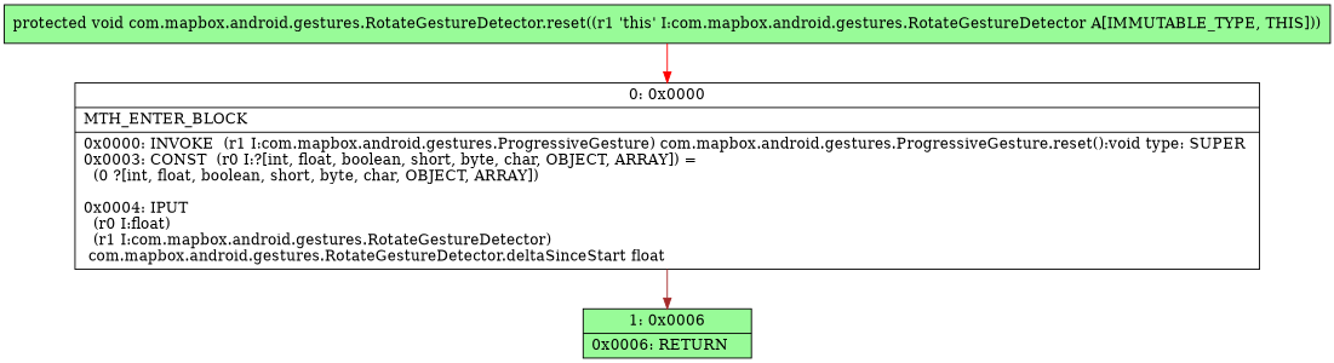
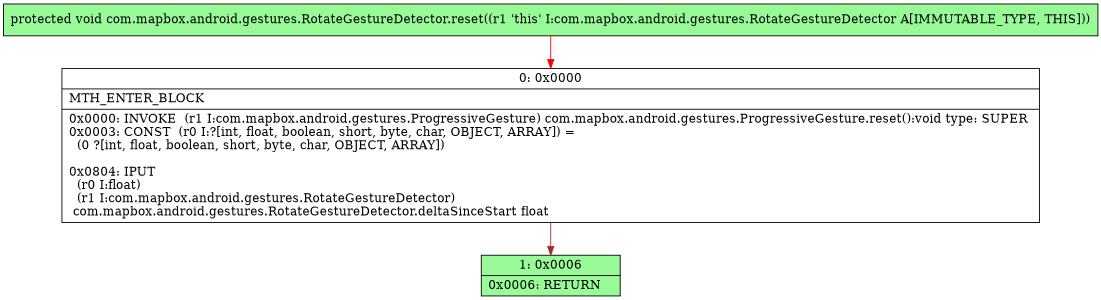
  digraph {
    node [shape=record style=filled fillcolor=palegreen]
-   n1 [label="{0\:\ 0x0000|MTH_ENTER_BLOCK\l|0x0000: INVOKE  (r1 I:com.mapbox.android.gestures.ProgressiveGesture) com.mapbox.android.gestures.ProgressiveGesture.reset():void type: SUPER \l0x0003: CONST  (r0 I:?[int, float, boolean, short, byte, char, OBJECT, ARRAY]) = \l  (0 ?[int, float, boolean, short, byte, char, OBJECT, ARRAY])\l \l0x0004: IPUT  \l  (r0 I:float)\l  (r1 I:com.mapbox.android.gestures.RotateGestureDetector)\l com.mapbox.android.gestures.RotateGestureDetector.deltaSinceStart float \l}" fillcolor=white]
+   n1 [label="{0\:\ 0x0000|MTH_ENTER_BLOCK\l|0x0000: INVOKE  (r1 I:com.mapbox.android.gestures.ProgressiveGesture) com.mapbox.android.gestures.ProgressiveGesture.reset():void type: SUPER \l0x0003: CONST  (r0 I:?[int, float, boolean, short, byte, char, OBJECT, ARRAY]) = \l  (0 ?[int, float, boolean, short, byte, char, OBJECT, ARRAY])\l \l0x0804: IPUT  \l  (r0 I:float)\l  (r1 I:com.mapbox.android.gestures.RotateGestureDetector)\l com.mapbox.android.gestures.RotateGestureDetector.deltaSinceStart float \l}" fillcolor=white]
    n2 [label="{1\:\ 0x0006|0x0006: RETURN   \l}"]
    n3 [label="{protected void com.mapbox.android.gestures.RotateGestureDetector.reset((r1 'this' I:com.mapbox.android.gestures.RotateGestureDetector A[IMMUTABLE_TYPE, THIS])) }"]
    n1 -> n2 [color=brown]
    n3 -> n1 [color=red]
  }
